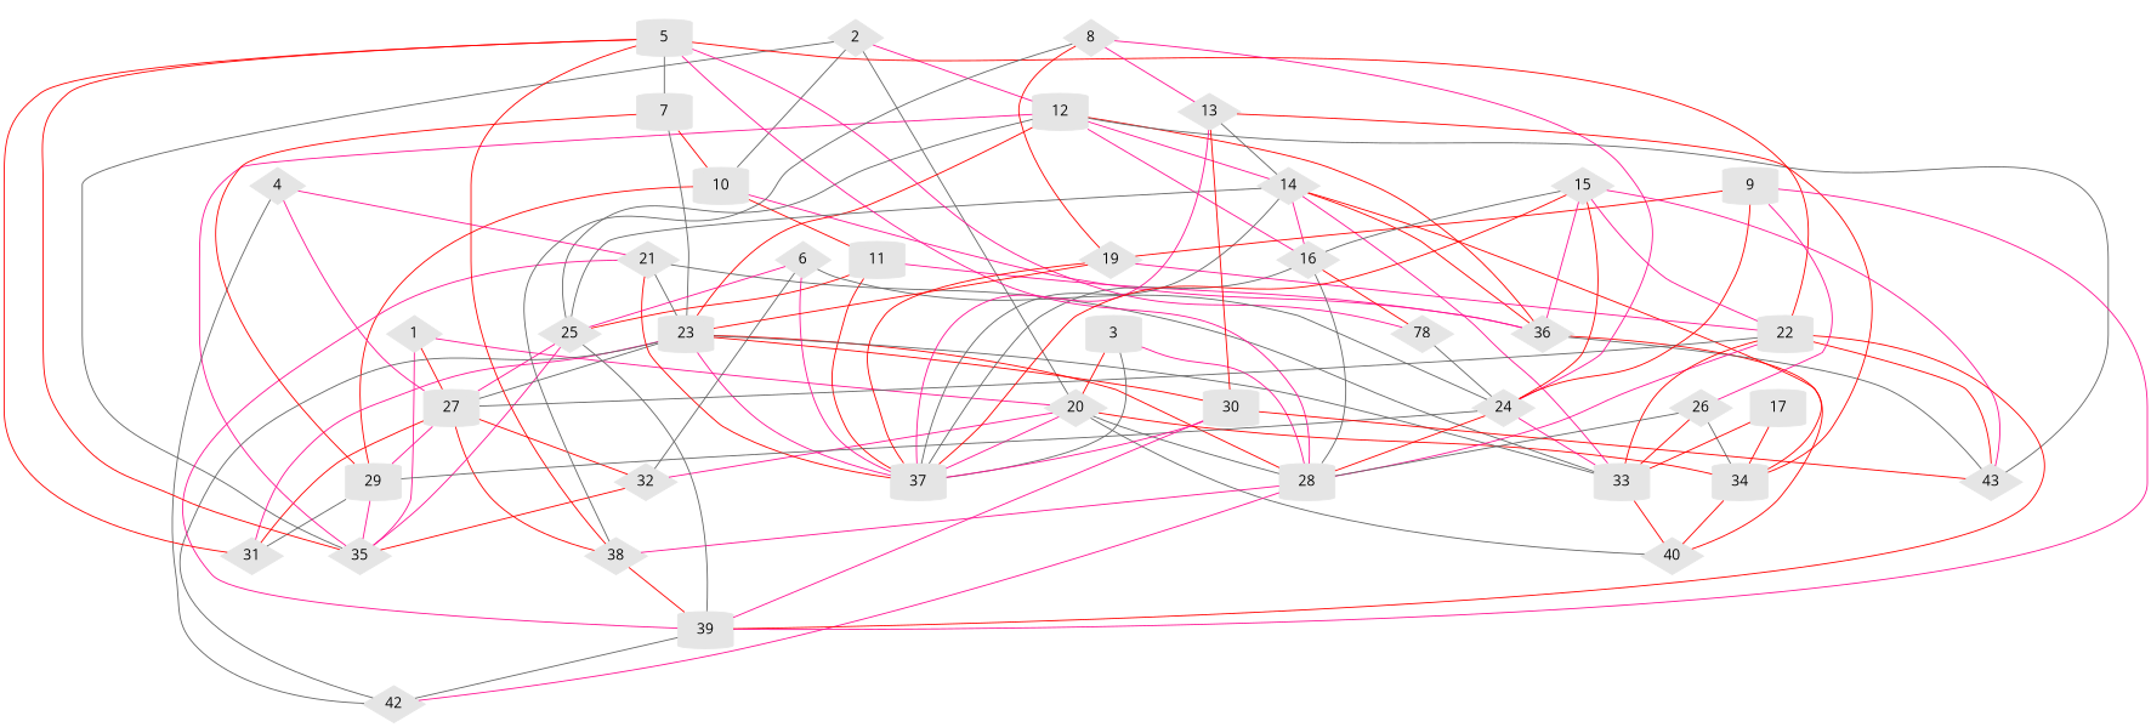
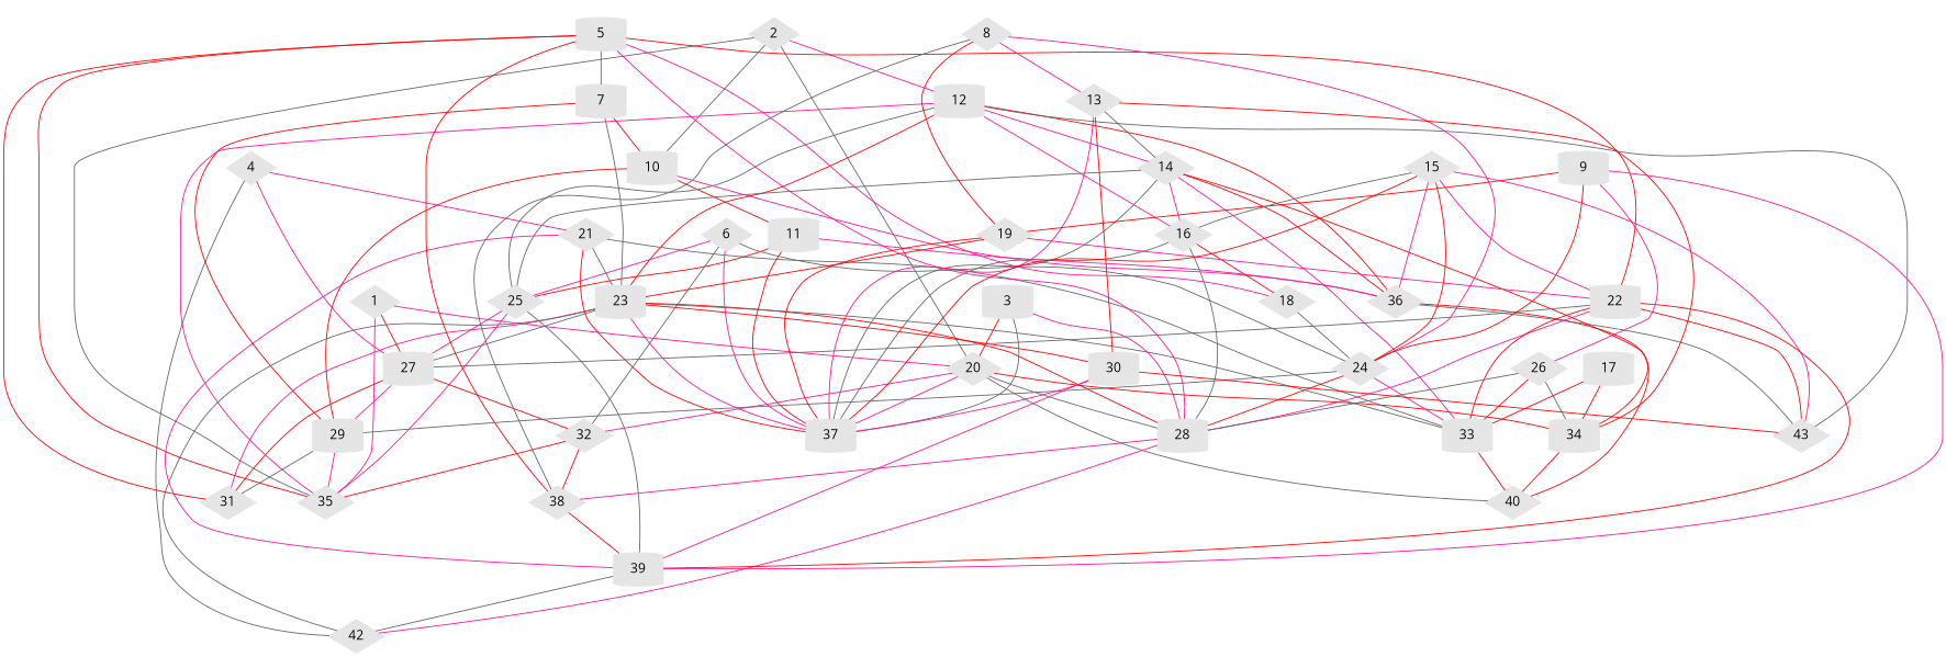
  graph {
    fontname="Open Sans"
    node [color=gray90 fontname="Open Sans" shape=diamond style=filled]
    edge [color=red fontname="Open Sans" weight=1.0]
    1
    20
    27 [shape=cylinder]
    35
    28 [shape=cylinder]
    37 [shape=cylinder]
    32
    34 [shape=cylinder]
    40
    31
    29 [shape=cylinder]
    2
    10 [shape=cylinder]
    12 [shape=cylinder]
    11 [shape=cylinder]
    36
    25
    23 [shape=cylinder]
    14
    16
    n21 [label=43]
    3 [shape=cylinder]
    42
    38
    4
    21
    39 [shape=cylinder]
    33 [shape=cylinder]
    5 [shape=cylinder]
    7 [shape=cylinder]
-   18 [label=78]
+   18
    22 [shape=cylinder]
    24
    6
    30 [shape=cylinder]
    8
    13
    19
    9 [shape=cylinder]
    26
    15
    17 [shape=cylinder]
    1 -- 20 [color=deeppink]
    1 -- 27
    1 -- 35 [color=deeppink]
    20 -- 28 [color=gray40]
    20 -- 37 [color=deeppink]
    20 -- 32 [color=deeppink]
    20 -- 34
    20 -- 40 [color=gray40]
    27 -- 32
    27 -- 31
    27 -- 29 [color=deeppink]
    28 -- 42 [color=deeppink]
    28 -- 38 [color=deeppink]
    32 -- 35
-   27 -- 38
+   32 -- 38
    34 -- 40
    29 -- 35 [color=deeppink]
    29 -- 31 [color=gray40]
    2 -- 20 [color=gray40]
    2 -- 35 [color=gray40 weight=2.0]
    2 -- 10 [color=gray40]
    2 -- 12 [color=deeppink]
    10 -- 29
    10 -- 11
    10 -- 36 [color=deeppink]
    12 -- 35 [color=deeppink]
    12 -- 36
    12 -- 25 [color=gray40]
    12 -- 23
    12 -- 14 [color=deeppink]
    12 -- 16 [color=deeppink]
    12 -- n21 [color=gray40]
    11 -- 37
    11 -- 36 [color=deeppink]
    11 -- 25
    36 -- 40
    36 -- n21 [color=gray40]
    25 -- 27 [color=deeppink]
    25 -- 35 [color=deeppink]
    25 -- 39 [color=gray40]
    23 -- 27 [color=gray40]
    23 -- 28
    23 -- 37 [color=deeppink]
    23 -- 31 [color=deeppink]
    23 -- 42 [color=gray40]
    23 -- 33 [color=gray40]
    23 -- 30
    14 -- 37 [color=gray40]
    14 -- 34
    14 -- 36
    14 -- 25 [color=gray40]
    14 -- 16 [color=deeppink]
    14 -- 33 [color=deeppink]
    16 -- 28 [color=gray40]
    16 -- 37 [color=gray40]
    16 -- 18
    3 -- 20
    3 -- 28 [color=deeppink]
    3 -- 37 [color=gray40]
    38 -- 39
    4 -- 27 [color=deeppink]
    4 -- 42 [color=gray40]
    4 -- 21 [color=deeppink]
    21 -- 37
    21 -- 23 [color=gray40]
    21 -- 39 [color=deeppink]
    21 -- 33 [color=gray40]
    39 -- 42 [color=gray40]
    33 -- 40
    5 -- 35
    5 -- 28 [color=deeppink]
    5 -- 31
    5 -- 38
    5 -- 7 [color=gray40]
    5 -- 18 [color=deeppink]
    5 -- 22
    7 -- 29
    7 -- 10
    7 -- 23 [color=gray40]
    18 -- 24 [color=gray40]
    22 -- 27 [color=gray40]
    22 -- 28 [color=deeppink]
    22 -- n21
    22 -- 39
    22 -- 33
    24 -- 28
    24 -- 29 [color=gray40]
    24 -- 33 [color=deeppink]
    6 -- 37 [color=deeppink]
    6 -- 32 [color=gray40]
    6 -- 25 [color=deeppink]
    6 -- 24 [color=gray40]
    30 -- 37 [color=deeppink]
    30 -- n21
    30 -- 39 [color=deeppink]
    8 -- 38 [color=gray40]
    8 -- 24 [color=deeppink]
    8 -- 13 [color=deeppink]
    8 -- 19
    13 -- 37 [color=deeppink]
    13 -- 34
    13 -- 14 [color=gray40]
    13 -- 30
    19 -- 37
    19 -- 23
    19 -- 22 [color=deeppink]
    9 -- 39 [color=deeppink]
    9 -- 24
    9 -- 19
    9 -- 26 [color=deeppink]
    26 -- 28 [color=gray40]
    26 -- 34 [color=gray40]
    26 -- 33
    15 -- 37
    15 -- 36 [color=deeppink]
    15 -- 16 [color=gray40]
    15 -- n21 [color=deeppink]
    15 -- 22 [color=deeppink]
    15 -- 24
    17 -- 34
    17 -- 33
  }
